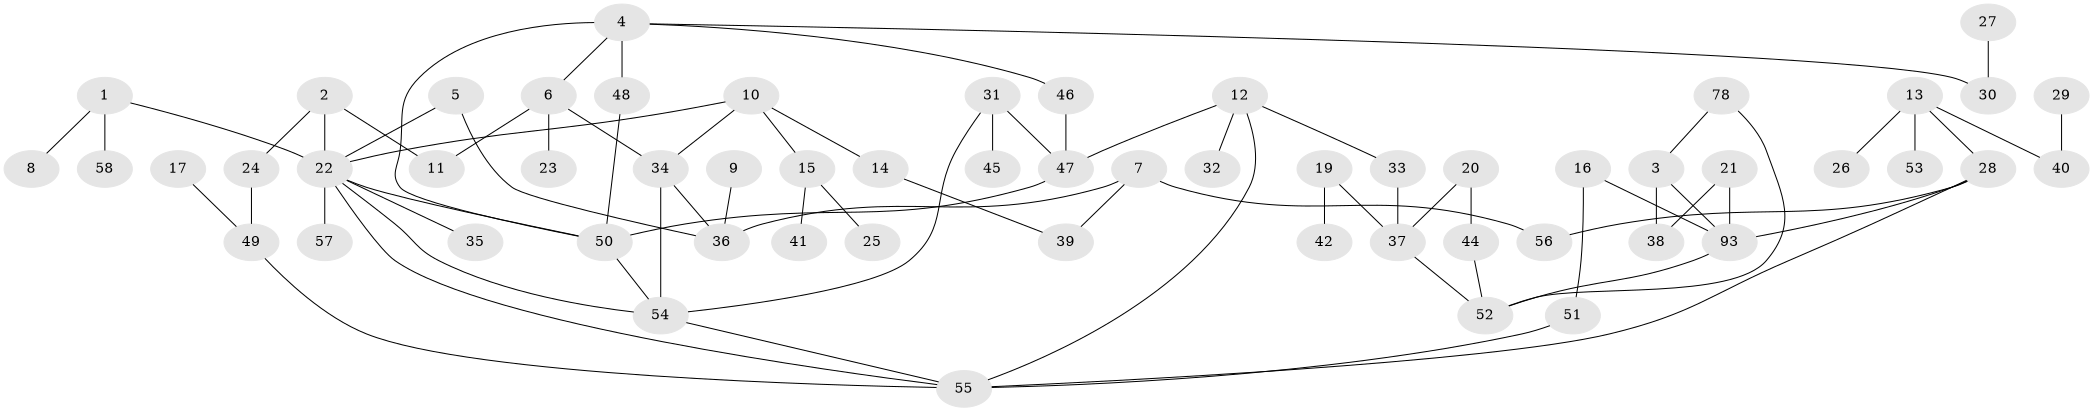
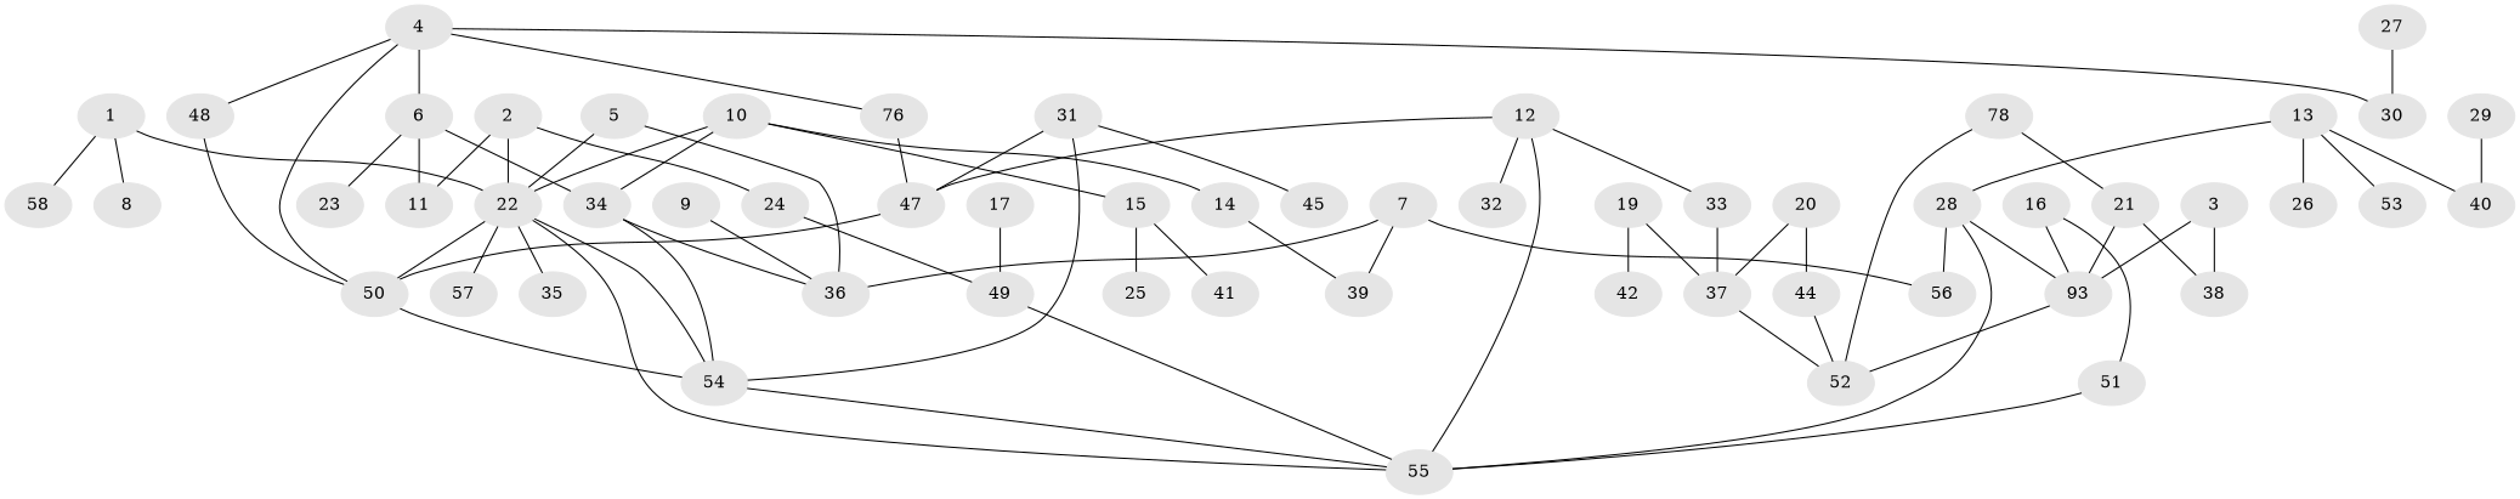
  graph {
    node [color=gray90 style=filled]
    edge [weight=1.0]
    1
    8
    22
    58
    50
    55
    35
    54
    57
    2
    11
    24
    49
    3
    38
    n16 [label=93]
    52
    4
    6
    30
-   46
+   46 [label=76]
    48
    23
    34
    47
    5
    36
    7
    39
    56
    9
    10
    14
    15
    25
    41
    12
    32
    33
    37
    13
    26
    28
    40
    53
    16
    51
    17
    n49 [label=78]
    21
    19
    42
    20
    44
    27
    29
    31
    45
    1 -- 8
    1 -- 22
    1 -- 58
    22 -- 50
    22 -- 55
    22 -- 35
    22 -- 54
    22 -- 57
    50 -- 54
    54 -- 55
    2 -- 22
    2 -- 11
    2 -- 24
    24 -- 49
    49 -- 55
    3 -- 38
    3 -- n16
    n16 -- 52
    4 -- 50
    4 -- 6
    4 -- 30
    4 -- 46
    4 -- 48
    6 -- 11
    6 -- 23
    6 -- 34
    46 -- 47
    48 -- 50
    34 -- 54
    34 -- 36
    47 -- 50
    5 -- 22
    5 -- 36
    7 -- 36
    7 -- 39
    7 -- 56
    9 -- 36
    10 -- 22
    10 -- 34
    10 -- 14
    10 -- 15
    14 -- 39
    15 -- 25
    15 -- 41
    12 -- 55
    12 -- 47
    12 -- 32
    12 -- 33
    33 -- 37
    37 -- 52
    13 -- 26
    13 -- 28
    13 -- 40
    13 -- 53
    28 -- 55
    28 -- n16
    28 -- 56
    16 -- n16
    16 -- 51
    51 -- 55
    17 -- 49
    n49 -- 52
-   n49 -- 3
+   n49 -- 21
    21 -- 38
    21 -- n16
    19 -- 37
    19 -- 42
    20 -- 37
    20 -- 44
    44 -- 52
    27 -- 30
    29 -- 40
    31 -- 54
    31 -- 47
    31 -- 45
  }
